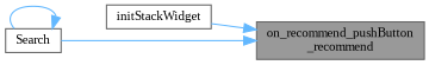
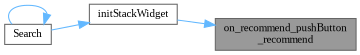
  digraph {
    fontname="Liberation Serif"
    rankdir=RL
    node [color=grey40 fillcolor=white fontname="Liberation Serif" fontsize=10 shape=box style=filled]
    edge [color=steelblue1 dir=back fontname="Liberation Serif" fontsize=10 labelfontname=Helvetica labelfontsize=10 style=solid]
    n1 [color=gray40 fillcolor=grey60 fontcolor=black height=0.2 label="on_recommend_pushButton\l_recommend" width=0.4]
    n2 [height=0.2 label=initStackWidget width=0.4]
    n3 [height=0.2 label=Search width=0.4]
    n1 -> n2
-   n1 -> n3
+   n2 -> n3
    n3 -> n3
  }
